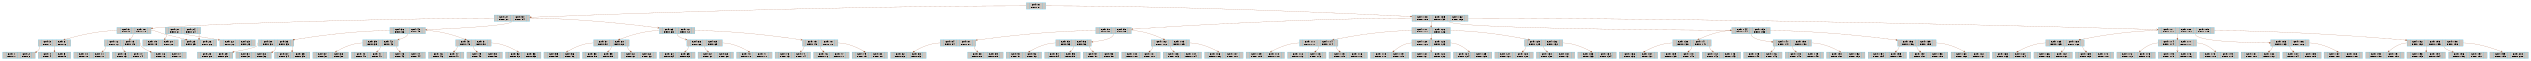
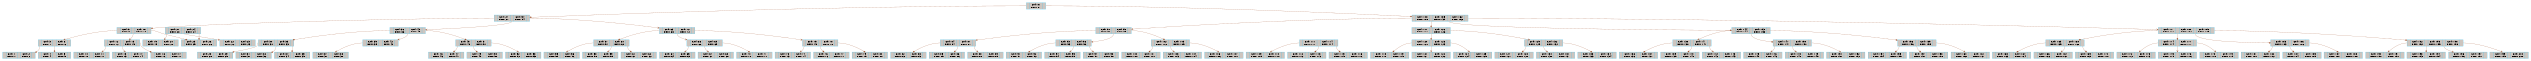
  digraph {
    node [color=deepskyblue1 fillcolor=seashell3 shape=record style=filled]
    edge [arrowhead=diamond color=sienna tailport=f0]
    n1 [height=.1 label="<f0>|Cod: 81\nDest: 81|<f1>"]
    n2 [height=.1 label="<f0>|Cod: 27\nDest: 27|<f1>|Cod: 54\nDest: 54|<f2>"]
    n3 [height=.1 label="<f0>|Cod: 108\nDest: 108|<f1>|Cod: 135\nDest: 135|<f2>|Cod: 162\nDest: 162|<f3>"]
    n4 [height=.1 label="<f0>|Cod: 9\nDest: 9|<f1>|Cod: 18\nDest: 18|<f2>"]
    n5 [height=.1 label="<f0>|Cod: 36\nDest: 36|<f1>|Cod: 45\nDest: 45|<f2>"]
    n6 [height=.1 label="<f0>|Cod: 63\nDest: 63|<f1>|Cod: 72\nDest: 72|<f2>"]
    n7 [height=.1 label="<f0>|Cod: 90\nDest: 90|<f1>|Cod: 99\nDest: 99|<f2>"]
    n8 [height=.1 label="<f0>|Cod: 117\nDest: 117|<f1>|Cod: 126\nDest: 126|<f2>"]
    n9 [height=.1 label="<f0>|Cod: 144\nDest: 144|<f1>|Cod: 153\nDest: 153|<f2>"]
    n10 [height=.1 label="<f0>|Cod: 171\nDest: 171|<f1>|Cod: 180\nDest: 180|<f2>|Cod: 189\nDest: 189|<f3>"]
    n11 [height=.1 label="<f0>|Cod: 3\nDest: 1|<f1>|Cod: 6\nDest: 6|<f2>"]
    n12 [height=.1 label="<f0>|Cod: 12\nDest: 12|<f1>|Cod: 15\nDest: 15|<f2>"]
    n13 [height=.1 label="<f0>|Cod: 25\nDest: 25|<f1>|Cod: 26\nDest: 26|<f2>"]
    n14 [height=.1 label="<f0>|Cod: 30\nDest: 30|<f1>|Cod: 33\nDest: 33|<f2>"]
    n15 [height=.1 label="<f0>|Cod: 39\nDest: 39|<f1>|Cod: 42\nDest: 42|<f2>"]
    n16 [height=.1 label="<f0>|Cod: 48\nDest: 48|<f1>|Cod: 51\nDest: 51|<f2>"]
    n17 [height=.1 label="<f0>|Cod: 57\nDest: 57|<f1>|Cod: 60\nDest: 60|<f2>"]
    n18 [height=.1 label="<f0>|Cod: 66\nDest: 66|<f1>|Cod: 69\nDest: 69|<f2>"]
    n19 [height=.1 label="<f0>|Cod: 75\nDest: 75|<f1>|Cod: 78\nDest: 78|<f2>"]
    n20 [height=.1 label="<f0>|Cod: 84\nDest: 84|<f1>|Cod: 87\nDest: 87|<f2>"]
    n21 [height=.1 label="<f0>|Cod: 93\nDest: 93|<f1>|Cod: 96\nDest: 96|<f2>"]
    n22 [height=.1 label="<f0>|Cod: 102\nDest: 102|<f1>|Cod: 105\nDest: 105|<f2>"]
    n23 [height=.1 label="<f0>|Cod: 111\nDest: 111|<f1>|Cod: 114\nDest: 114|<f2>"]
    n24 [height=.1 label="<f0>|Cod: 120\nDest: 120|<f1>|Cod: 123\nDest: 123|<f2>"]
    n25 [height=.1 label="<f0>|Cod: 129\nDest: 129|<f1>|Cod: 132\nDest: 132|<f2>"]
    n26 [height=.1 label="<f0>|Cod: 138\nDest: 138|<f1>|Cod: 141\nDest: 141|<f2>"]
    n27 [height=.1 label="<f0>|Cod: 147\nDest: 147|<f1>|Cod: 150\nDest: 150|<f2>"]
    n28 [height=.1 label="<f0>|Cod: 156\nDest: 156|<f1>|Cod: 159\nDest: 159|<f2>"]
    n29 [height=.1 label="<f0>|Cod: 165\nDest: 165|<f1>|Cod: 168\nDest: 168|<f2>"]
    n30 [height=.1 label="<f0>|Cod: 174\nDest: 174|<f1>|Cod: 177\nDest: 177|<f2>"]
    n31 [height=.1 label="<f0>|Cod: 183\nDest: 183|<f1>|Cod: 186\nDest: 186|<f2>"]
    n32 [height=.1 label="<f0>|Cod: 192\nDest: 192|<f1>|Cod: 195\nDest: 195|<f2>|Cod: 198\nDest: 198|<f3>"]
    n33 [height=.1 label="<f0>|Cod: 1\nDest: 1|<f1>|Cod: 2\nDest: 2|<f2>"]
    n34 [height=.1 label="<f0>|Cod: 4\nDest: 4|<f1>|Cod: 5\nDest: 5|<f2>"]
    n35 [height=.1 label="<f0>|Cod: 10\nDest: 10|<f1>|Cod: 11\nDest: 11|<f2>"]
    n36 [height=.1 label="<f0>|Cod: 13\nDest: 13|<f1>|Cod: 14\nDest: 14|<f2>"]
    n37 [height=.1 label="<f0>|Cod: 16\nDest: 16|<f1>|Cod: 17\nDest: 17|<f2>"]
-   n38 [height=.1 label="<f0>|Cod: 21\nDest: 21|<f1>|Cod: 24\nDest: 24|<f2>"]
+   n38 [height=.1 label="<f0>|Cod: 21\nDest: 28|<f1>|Cod: 24\nDest: 24|<f2>"]
    n39 [height=.1 label="<f0>|Cod: 19\nDest: 19|<f1>|Cod: 20\nDest: 20|<f2>"]
    n40 [height=.1 label="<f0>|Cod: 22\nDest: 22|<f1>|Cod: 23\nDest: 23|<f2>"]
    n41 [height=.1 label="<f0>|Cod: 28\nDest: 28|<f1>|Cod: 29\nDest: 29|<f2>"]
    n42 [height=.1 label="<f0>|Cod: 31\nDest: 31|<f1>|Cod: 32\nDest: 32|<f2>"]
    n43 [height=.1 label="<f0>|Cod: 34\nDest: 34|<f1>|Cod: 35\nDest: 35|<f2>"]
    n44 [height=.1 label="<f0>|Cod: 37\nDest: 37|<f1>|Cod: 38\nDest: 38|<f2>"]
-   n45 [height=.1 label="<f0>|Cod: 40\nDest: 40|<f1>|Cod: 41\nDest: 41|<f2>"]
-   n46 [height=.1 label="<f0>|Cod: 43\nDest: 43|<f1>|Cod: 44\nDest: 44|<f2>"]
    n47 [height=.1 label="<f0>|Cod: 46\nDest: 46|<f1>|Cod: 47\nDest: 47|<f2>"]
    n48 [height=.1 label="<f0>|Cod: 49\nDest: 49|<f1>|Cod: 50\nDest: 50|<f2>"]
    n49 [height=.1 label="<f0>|Cod: 52\nDest: 52|<f1>|Cod: 53\nDest: 53|<f2>"]
    n50 [height=.1 label="<f0>|Cod: 55\nDest: 55|<f1>|Cod: 56\nDest: 56|<f2>"]
    n51 [height=.1 label="<f0>|Cod: 58\nDest: 58|<f1>|Cod: 59\nDest: 59|<f2>"]
    n52 [height=.1 label="<f0>|Cod: 61\nDest: 61|<f1>|Cod: 62\nDest: 62|<f2>"]
    n53 [height=.1 label="<f0>|Cod: 64\nDest: 64|<f1>|Cod: 65\nDest: 65|<f2>"]
    n54 [height=.1 label="<f0>|Cod: 67\nDest: 67|<f1>|Cod: 68\nDest: 68|<f2>"]
    n55 [height=.1 label="<f0>|Cod: 70\nDest: 70|<f1>|Cod: 71\nDest: 71|<f2>"]
    n56 [height=.1 label="<f0>|Cod: 73\nDest: 73|<f1>|Cod: 74\nDest: 74|<f2>"]
    n57 [height=.1 label="<f0>|Cod: 76\nDest: 76|<f1>|Cod: 77\nDest: 77|<f2>"]
    n58 [height=.1 label="<f0>|Cod: 79\nDest: 79|<f1>|Cod: 80\nDest: 80|<f2>"]
    n59 [height=.1 label="<f0>|Cod: 82\nDest: 82|<f1>|Cod: 83\nDest: 83|<f2>"]
+   n60 [height=.1 label="<f0>|Cod: 85\nDest: 85|<f1>|Cod: 86\nDest: 86|<f2>"]
    n61 [height=.1 label="<f0>|Cod: 88\nDest: 88|<f1>|Cod: 89\nDest: 89|<f2>"]
    n62 [height=.1 label="<f0>|Cod: 91\nDest: 91|<f1>|Cod: 92\nDest: 92|<f2>"]
    n63 [height=.1 label="<f0>|Cod: 94\nDest: 94|<f1>|Cod: 95\nDest: 95|<f2>"]
    n64 [height=.1 label="<f0>|Cod: 97\nDest: 97|<f1>|Cod: 98\nDest: 98|<f2>"]
    n65 [height=.1 label="<f0>|Cod: 100\nDest: 100|<f1>|Cod: 101\nDest: 101|<f2>"]
    n66 [height=.1 label="<f0>|Cod: 103\nDest: 103|<f1>|Cod: 104\nDest: 104|<f2>"]
    n67 [height=.1 label="<f0>|Cod: 106\nDest: 106|<f1>|Cod: 107\nDest: 107|<f2>"]
    n68 [height=.1 label="<f0>|Cod: 109\nDest: 109|<f1>|Cod: 110\nDest: 110|<f2>"]
    n69 [height=.1 label="<f0>|Cod: 112\nDest: 112|<f1>|Cod: 113\nDest: 113|<f2>"]
    n70 [height=.1 label="<f0>|Cod: 115\nDest: 115|<f1>|Cod: 116\nDest: 116|<f2>"]
    n71 [height=.1 label="<f0>|Cod: 118\nDest: 118|<f1>|Cod: 119\nDest: 119|<f2>"]
    n72 [height=.1 label="<f0>|Cod: 121\nDest: 121|<f1>|Cod: 122\nDest: 122|<f2>"]
    n73 [height=.1 label="<f0>|Cod: 124\nDest: 124|<f1>|Cod: 125\nDest: 125|<f2>"]
    n74 [height=.1 label="<f0>|Cod: 127\nDest: 127|<f1>|Cod: 128\nDest: 128|<f2>"]
    n75 [height=.1 label="<f0>|Cod: 130\nDest: 130|<f1>|Cod: 131\nDest: 131|<f2>"]
    n76 [height=.1 label="<f0>|Cod: 133\nDest: 133|<f1>|Cod: 134\nDest: 134|<f2>"]
    n77 [height=.1 label="<f0>|Cod: 136\nDest: 136|<f1>|Cod: 137\nDest: 137|<f2>"]
    n78 [height=.1 label="<f0>|Cod: 139\nDest: 139|<f1>|Cod: 140\nDest: 140|<f2>"]
    n79 [height=.1 label="<f0>|Cod: 142\nDest: 142|<f1>|Cod: 143\nDest: 143|<f2>"]
    n80 [height=.1 label="<f0>|Cod: 145\nDest: 145|<f1>|Cod: 146\nDest: 146|<f2>"]
    n81 [height=.1 label="<f0>|Cod: 148\nDest: 148|<f1>|Cod: 149\nDest: 149|<f2>"]
    n82 [height=.1 label="<f0>|Cod: 151\nDest: 151|<f1>|Cod: 152\nDest: 152|<f2>"]
    n83 [height=.1 label="<f0>|Cod: 154\nDest: 154|<f1>|Cod: 155\nDest: 155|<f2>"]
    n84 [height=.1 label="<f0>|Cod: 157\nDest: 157|<f1>|Cod: 158\nDest: 158|<f2>"]
    n85 [height=.1 label="<f0>|Cod: 160\nDest: 160|<f1>|Cod: 161\nDest: 161|<f2>"]
    n86 [height=.1 label="<f0>|Cod: 163\nDest: 163|<f1>|Cod: 164\nDest: 164|<f2>"]
    n87 [height=.1 label="<f0>|Cod: 166\nDest: 166|<f1>|Cod: 167\nDest: 167|<f2>"]
    n88 [height=.1 label="<f0>|Cod: 169\nDest: 169|<f1>|Cod: 170\nDest: 170|<f2>"]
    n89 [height=.1 label="<f0>|Cod: 172\nDest: 172|<f1>|Cod: 173\nDest: 173|<f2>"]
    n90 [height=.1 label="<f0>|Cod: 175\nDest: 175|<f1>|Cod: 176\nDest: 176|<f2>"]
    n91 [height=.1 label="<f0>|Cod: 178\nDest: 178|<f1>|Cod: 179\nDest: 179|<f2>"]
    n92 [height=.1 label="<f0>|Cod: 181\nDest: 181|<f1>|Cod: 182\nDest: 182|<f2>"]
    n93 [height=.1 label="<f0>|Cod: 184\nDest: 184|<f1>|Cod: 185\nDest: 185|<f2>"]
    n94 [height=.1 label="<f0>|Cod: 187\nDest: 187|<f1>|Cod: 188\nDest: 188|<f2>"]
    n95 [height=.1 label="<f0>|Cod: 190\nDest: 190|<f1>|Cod: 191\nDest: 191|<f2>"]
    n96 [height=.1 label="<f0>|Cod: 193\nDest: 193|<f1>|Cod: 194\nDest: 194|<f2>"]
    n97 [height=.1 label="<f0>|Cod: 196\nDest: 196|<f1>|Cod: 197\nDest: 197|<f2>"]
    n98 [height=.1 label="<f0>|Cod: 199\nDest: 199|<f1>|Cod: 200\nDest: 200|<f2>"]
    n1 -> n2
    n1 -> n3 [tailport=f1]
    n2 -> n4
    n2 -> n5 [arrowhead=vee tailport=f1]
    n2 -> n6 [arrowhead=vee tailport=f2]
    n3 -> n7 [arrowhead=vee]
    n3 -> n8 [tailport=f1]
    n3 -> n9 [tailport=f2]
    n3 -> n10 [arrowhead=vee tailport=f3]
    n4 -> n11 [arrowhead=vee]
    n4 -> n12 [arrowhead=vee tailport=f1]
    n4 -> n13 [tailport=f2]
    n5 -> n14
    n5 -> n15 [arrowhead=vee tailport=f1]
    n5 -> n16 [tailport=f2]
    n6 -> n17
    n6 -> n18 [arrowhead=vee tailport=f1]
    n6 -> n19 [arrowhead=vee tailport=f2]
    n7 -> n20 [arrowhead=vee]
    n7 -> n21 [arrowhead=vee tailport=f1]
    n7 -> n22 [tailport=f2]
-   n8 -> n23 [arrowhead=vee]
    n8 -> n24 [tailport=f1]
    n8 -> n25 [arrowhead=vee tailport=f2]
    n9 -> n26 [arrowhead=vee]
    n9 -> n27 [tailport=f1]
    n9 -> n28 [tailport=f2]
    n10 -> n29
    n10 -> n30 [tailport=f1]
    n10 -> n31 [tailport=f2]
    n10 -> n32 [tailport=f3]
    n11 -> n33
    n11 -> n34 [tailport=f1]
    n12 -> n35 [arrowhead=vee]
    n12 -> n36 [arrowhead=vee tailport=f1]
    n12 -> n37 [tailport=f2]
    n14 -> n41
    n14 -> n42 [tailport=f1]
    n14 -> n43 [tailport=f2]
    n15 -> n44 [arrowhead=vee]
-   n15 -> n45 [arrowhead=vee tailport=f1]
-   n15 -> n46 [tailport=f2]
    n16 -> n47
    n16 -> n48 [tailport=f1]
    n16 -> n49 [arrowhead=vee tailport=f2]
    n17 -> n50 [arrowhead=vee]
    n17 -> n51 [arrowhead=vee tailport=f1]
    n17 -> n52 [tailport=f2]
    n18 -> n53 [arrowhead=vee]
    n18 -> n54 [arrowhead=vee tailport=f1]
    n18 -> n55 [tailport=f2]
    n19 -> n56 [arrowhead=vee]
    n19 -> n57 [tailport=f1]
    n19 -> n58 [tailport=f2]
    n20 -> n59
+   n20 -> n60 [tailport=f1]
    n20 -> n61 [arrowhead=vee tailport=f2]
    n21 -> n62
    n21 -> n63 [arrowhead=vee tailport=f1]
    n21 -> n64 [arrowhead=vee tailport=f2]
    n22 -> n65
    n22 -> n66 [arrowhead=vee tailport=f1]
    n22 -> n67 [arrowhead=vee tailport=f2]
    n23 -> n68 [arrowhead=vee]
    n23 -> n69 [tailport=f1]
    n23 -> n70 [tailport=f2]
    n24 -> n71
    n24 -> n72 [arrowhead=vee tailport=f1]
    n24 -> n73 [arrowhead=vee tailport=f2]
    n25 -> n74
    n25 -> n75 [arrowhead=vee tailport=f1]
    n25 -> n76 [tailport=f2]
    n26 -> n77
    n26 -> n78 [tailport=f1]
    n26 -> n79 [arrowhead=vee tailport=f2]
    n27 -> n80 [arrowhead=vee]
    n27 -> n81 [arrowhead=vee tailport=f1]
    n27 -> n82 [arrowhead=vee tailport=f2]
    n28 -> n83
    n28 -> n84 [tailport=f1]
    n28 -> n85 [arrowhead=vee tailport=f2]
    n29 -> n86
    n29 -> n87 [arrowhead=vee tailport=f1]
    n29 -> n88 [tailport=f2]
    n30 -> n89 [arrowhead=vee]
    n30 -> n90 [arrowhead=vee tailport=f1]
    n30 -> n91 [arrowhead=vee tailport=f2]
    n31 -> n92
    n31 -> n93 [tailport=f1]
    n31 -> n94 [tailport=f2]
    n32 -> n95 [arrowhead=vee]
    n32 -> n96 [tailport=f1]
    n32 -> n97 [arrowhead=vee tailport=f2]
    n32 -> n98 [arrowhead=vee tailport=f3]
    n38 -> n13 [tailport=f2]
    n38 -> n39 [arrowhead=vee]
    n38 -> n40 [arrowhead=vee tailport=f1]
  }
